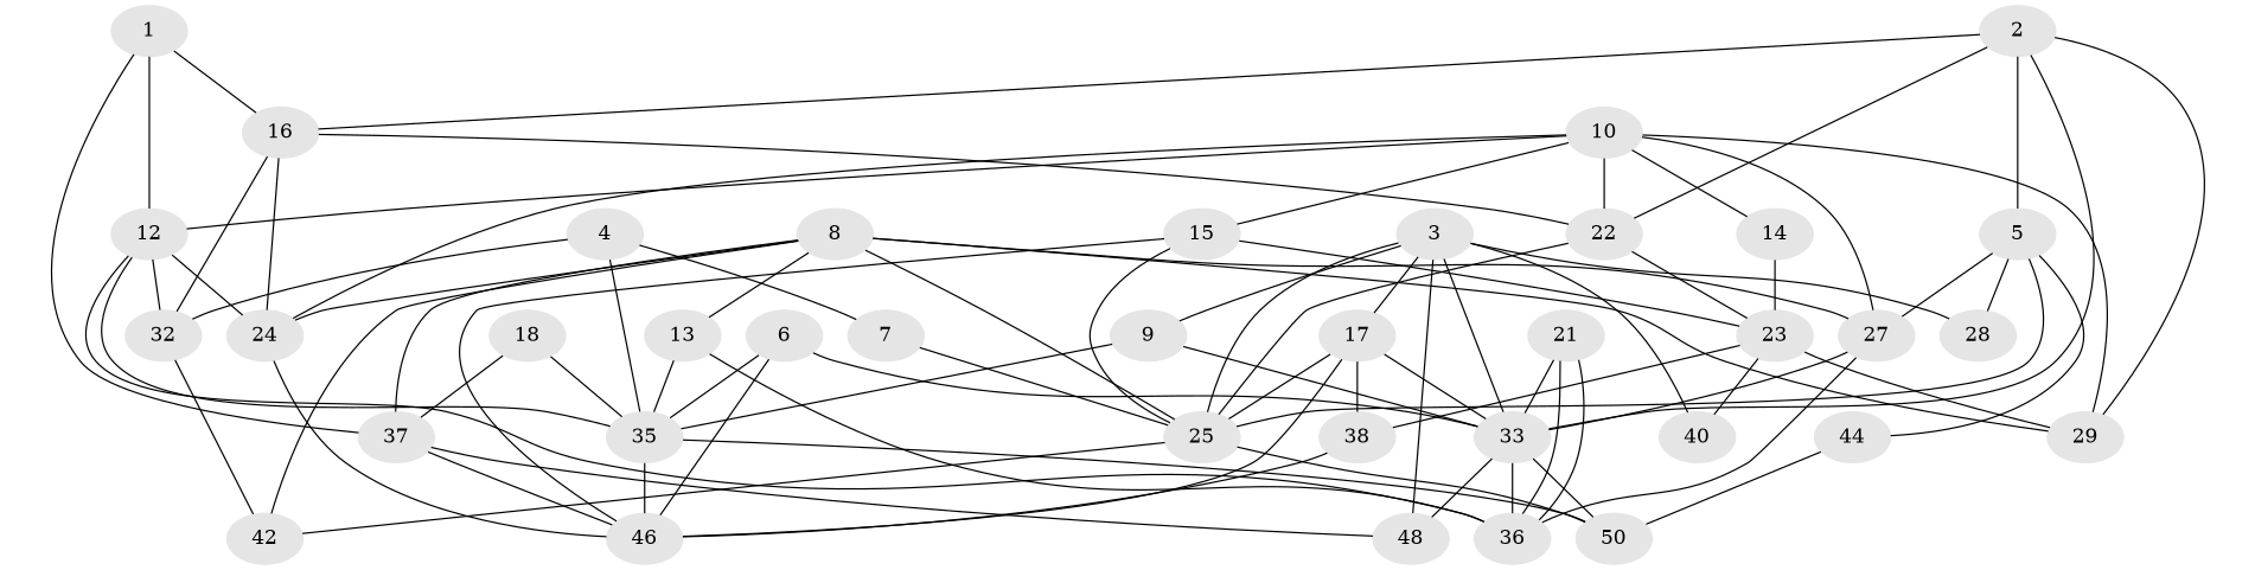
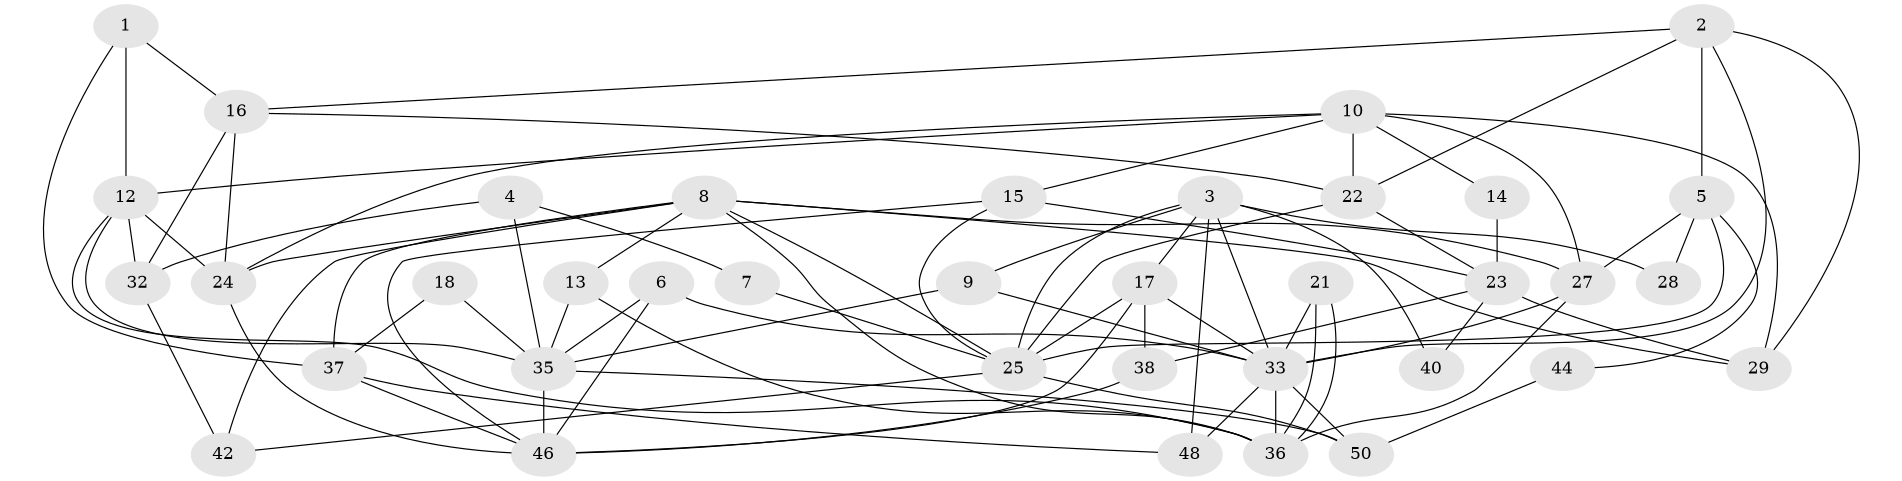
  graph {
    node [color=gray90 style=filled]
    12 [super="+26"]
    32
    35 [super="+41"]
    24 [super="+43"]
    36 [super="+53"]
    1
    16 [super="+30"]
    37 [super="+55"]
    22
    48
    46 [super="+52"]
    2 [super="+11"]
    5
    29
    33 [super="+54"]
    25 [super="+57"]
    28
    27 [super="+39"]
    44
    23 [super="+56"]
    50 [super="+51"]
    3 [super="+31"]
    9 [super="+20"]
    17 [super="+58"]
    40
    38
    42
    4 [super="+19"]
    7
    6
    21
    8 [super="+34"]
    13
    10 [super="+45"]
    14
    15 [super="+47"]
    18
    12 -- 32
    12 -- 35
    12 -- 24
    12 -- 36
    32 -- 42
    35 -- 46
    35 -- 50
    24 -- 46
    1 -- 12
    1 -- 16
    1 -- 37
    16 -- 32
    16 -- 24
    16 -- 22
    37 -- 48
    37 -- 46
    22 -- 25
    22 -- 23
    2 -- 16
    2 -- 22
    2 -- 5
    2 -- 29
    2 -- 33
    5 -- 25
    5 -- 28
    5 -- 27
    5 -- 44
    33 -- 36
    33 -- 48
    33 -- 50
    25 -- 50
    25 -- 42
    27 -- 36
    27 -- 33
    44 -- 50 [weight=2]
    23 -- 29
    23 -- 40
    23 -- 38
    3 -- 48
    3 -- 33
    3 -- 25
    3 -- 28
    3 -- 9
    3 -- 17
    3 -- 40
    9 -- 35
    9 -- 33
    17 -- 46
    17 -- 33
    17 -- 25 [weight=2]
    17 -- 38
    38 -- 46
    4 -- 32
    4 -- 35 [weight=2]
    4 -- 7
    7 -- 25
    6 -- 35
    6 -- 46
    6 -- 33
    21 -- 36
    21 -- 36
    21 -- 33
    8 -- 24
+   8 -- 36
    8 -- 37
    8 -- 29
    8 -- 25
    8 -- 27
    8 -- 42
    8 -- 13
    13 -- 35
    13 -- 36
    10 -- 12
    10 -- 24
    10 -- 22
    10 -- 29
    10 -- 27
    10 -- 14
    10 -- 15
    14 -- 23 [weight=2]
    15 -- 46
    15 -- 25
    15 -- 23
    18 -- 35
    18 -- 37
  }
